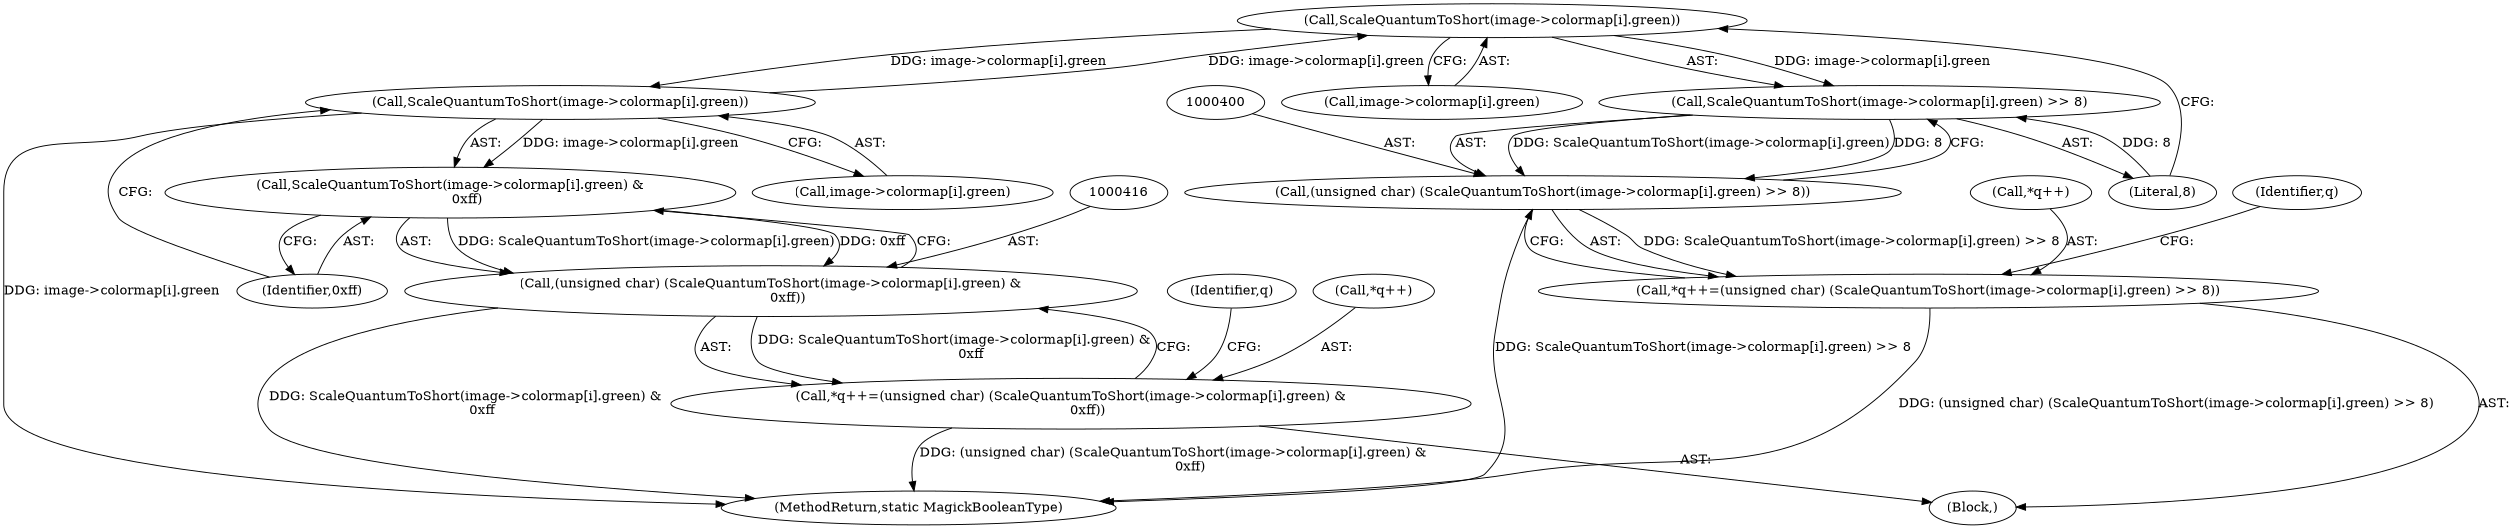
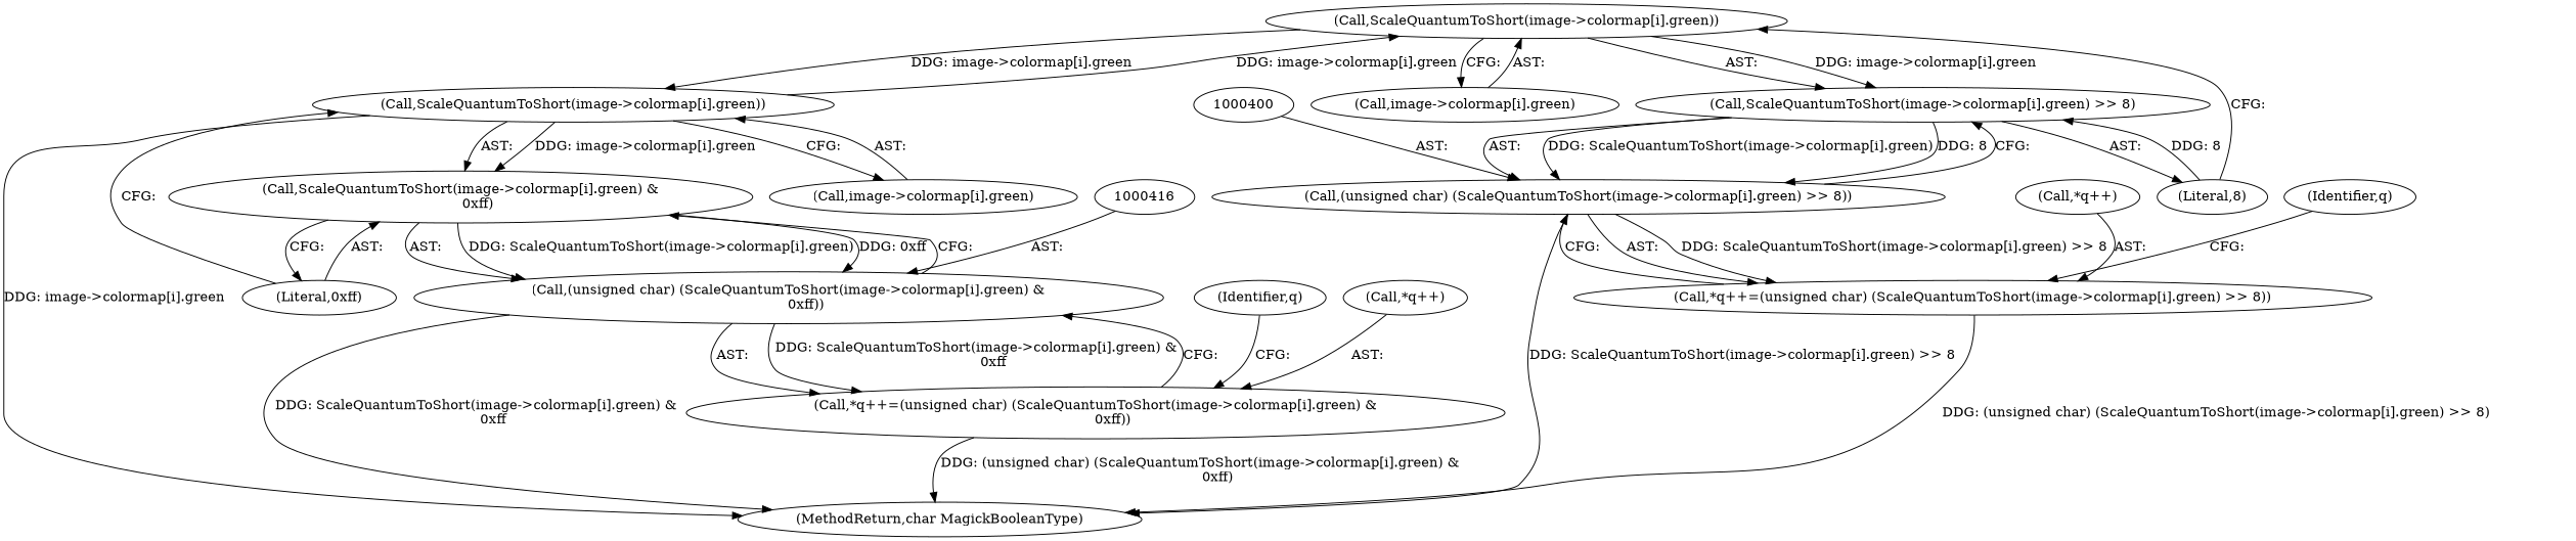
  digraph {
    n1 [label="(Call,ScaleQuantumToShort(image->colormap[i].green))"]
    n2 [label="(Call,ScaleQuantumToShort(image->colormap[i].green))"]
    n3 [label="(Call,ScaleQuantumToShort(image->colormap[i].green) >> 8)"]
    n4 [label="(Call,image->colormap[i].green)"]
    n5 [label="(Call,ScaleQuantumToShort(image->colormap[i].green) &\n        0xff)"]
    n6 [label="(Call,image->colormap[i].green)"]
-   n7 [label="(MethodReturn,static MagickBooleanType)"]
+   n7 [label="(MethodReturn,char MagickBooleanType)"]
    n8 [label="(Call,(unsigned char) (ScaleQuantumToShort(image->colormap[i].green) >> 8))"]
    n9 [label="(Literal,8)"]
    n10 [label="(Call,(unsigned char) (ScaleQuantumToShort(image->colormap[i].green) &\n        0xff))"]
-   n11 [label="(Identifier,0xff)"]
+   n11 [label="(Literal,0xff)"]
    n12 [label="(Call,*q++=(unsigned char) (ScaleQuantumToShort(image->colormap[i].green) >> 8))"]
-   n13 [label="(Block,)"]
    n14 [label="(Call,*q++=(unsigned char) (ScaleQuantumToShort(image->colormap[i].green) &\n        0xff))"]
    n15 [label="(Call,*q++)"]
    n16 [label="(Call,*q++)"]
    n17 [label="(Identifier,q)"]
    n18 [label="(Identifier,q)"]
    1000400
    1000416
    n1 -> n2 [label="DDG: image->colormap[i].green"]
    n1 -> n3 [label="AST: "]
    n1 -> n3 [label="DDG: image->colormap[i].green"]
    n1 -> n4 [label="CFG: "]
    n2 -> n1 [label="DDG: image->colormap[i].green"]
    n2 -> n5 [label="AST: "]
    n2 -> n5 [label="DDG: image->colormap[i].green"]
    n2 -> n6 [label="CFG: "]
    n2 -> n7 [label="DDG: image->colormap[i].green"]
    n3 -> n8 [label="AST: "]
    n3 -> n8 [label="DDG: ScaleQuantumToShort(image->colormap[i].green)"]
    n3 -> n8 [label="DDG: 8"]
    n3 -> n9 [label="AST: "]
    n4 -> n1 [label="AST: "]
    n5 -> n10 [label="AST: "]
    n5 -> n10 [label="DDG: ScaleQuantumToShort(image->colormap[i].green)"]
    n5 -> n10 [label="DDG: 0xff"]
    n5 -> n11 [label="CFG: "]
    n6 -> n2 [label="AST: "]
    n8 -> n3 [label="CFG: "]
    n8 -> n7 [label="DDG: ScaleQuantumToShort(image->colormap[i].green) >> 8"]
    n8 -> n12 [label="AST: "]
    n8 -> n12 [label="DDG: ScaleQuantumToShort(image->colormap[i].green) >> 8"]
    n9 -> n1 [label="CFG: "]
    n9 -> n3 [label="DDG: 8"]
    n10 -> n5 [label="CFG: "]
    n10 -> n7 [label="DDG: ScaleQuantumToShort(image->colormap[i].green) &\n        0xff"]
    n10 -> n14 [label="AST: "]
    n10 -> n14 [label="DDG: ScaleQuantumToShort(image->colormap[i].green) &\n        0xff"]
    n11 -> n2 [label="CFG: "]
    n11 -> n5 [label="AST: "]
    n12 -> n7 [label="DDG: (unsigned char) (ScaleQuantumToShort(image->colormap[i].green) >> 8)"]
    n12 -> n8 [label="CFG: "]
-   n12 -> n13 [label="AST: "]
    n14 -> n7 [label="DDG: (unsigned char) (ScaleQuantumToShort(image->colormap[i].green) &\n        0xff)"]
    n14 -> n10 [label="CFG: "]
-   n14 -> n13 [label="AST: "]
    n15 -> n14 [label="AST: "]
    n16 -> n12 [label="AST: "]
    n17 -> n14 [label="CFG: "]
    n18 -> n12 [label="CFG: "]
    1000400 -> n8 [label="AST: "]
    1000416 -> n10 [label="AST: "]
  }
